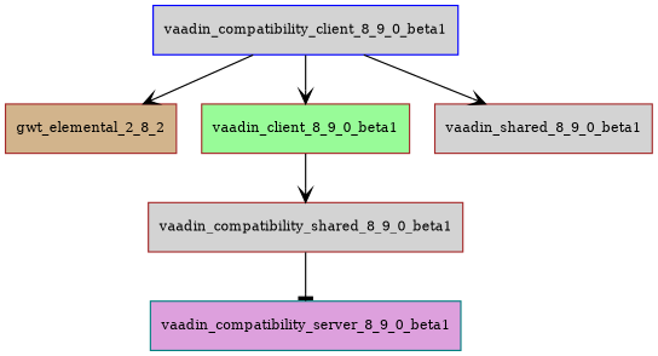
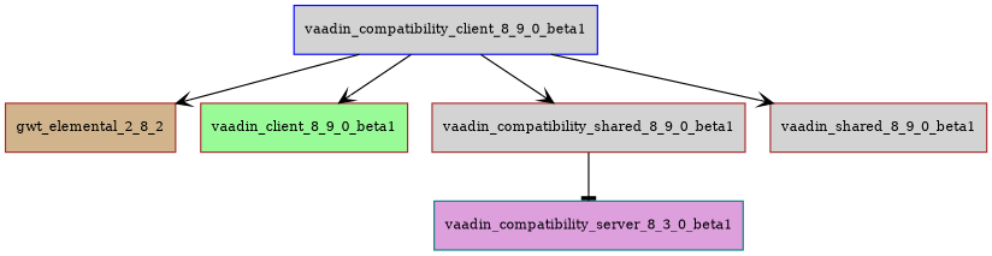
  digraph {
    node [color=brown fillcolor=lightgrey fontsize=10.0 shape=box style=filled]
    edge [arrowhead=vee]
    vaadin_compatibility_client_8_9_0_beta1 [color=blue]
    gwt_elemental_2_8_2 [fillcolor=tan]
    vaadin_client_8_9_0_beta1 [fillcolor=palegreen]
    vaadin_compatibility_shared_8_9_0_beta1
    vaadin_shared_8_9_0_beta1
-   vaadin_compatibility_server_8_9_0_beta1 [color=teal fillcolor=plum]
+   vaadin_compatibility_server_8_9_0_beta1 [color=teal fillcolor=plum label=vaadin_compatibility_server_8_3_0_beta1]
    vaadin_compatibility_client_8_9_0_beta1 -> gwt_elemental_2_8_2
    vaadin_compatibility_client_8_9_0_beta1 -> vaadin_client_8_9_0_beta1
-   vaadin_client_8_9_0_beta1 -> vaadin_compatibility_shared_8_9_0_beta1
+   vaadin_compatibility_client_8_9_0_beta1 -> vaadin_compatibility_shared_8_9_0_beta1
    vaadin_compatibility_client_8_9_0_beta1 -> vaadin_shared_8_9_0_beta1
    vaadin_compatibility_shared_8_9_0_beta1 -> vaadin_compatibility_server_8_9_0_beta1 [arrowhead=tee]
  }
